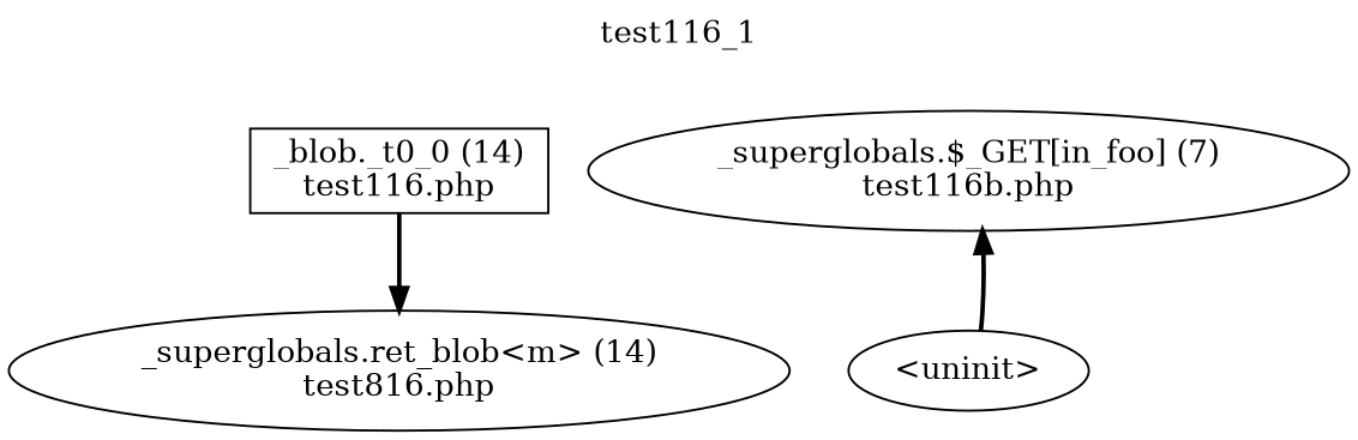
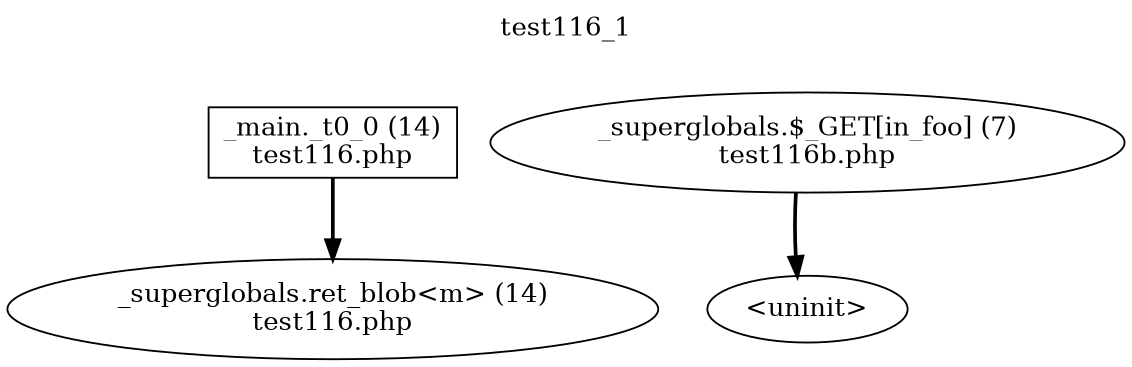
  digraph {
    fontname="DejaVu Serif"
    label=test116_1
    labelloc=t
    node [fontname="DejaVu Serif" shape=ellipse]
    edge [fontname="DejaVu Serif" style=bold]
-   n1 [label="_blob._t0_0 (14)\ntest116.php" shape=box]
-   n2 [label="_superglobals.ret_blob<m> (14)\ntest816.php"]
+   n1 [label="_main._t0_0 (14)\ntest116.php" shape=box]
+   n2 [label="_superglobals.ret_blob<m> (14)\ntest116.php"]
    n3 [label="_superglobals.$_GET[in_foo] (7)\ntest116b.php"]
    n4 [label="<uninit>"]
    n1 -> n2
-   n4 -> n3
+   n3 -> n4
  }
